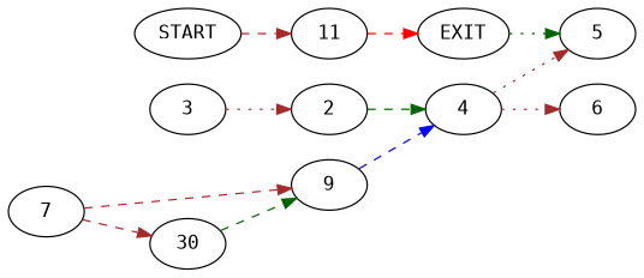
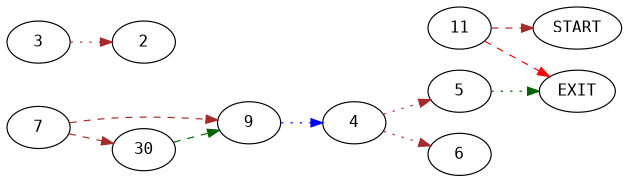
  digraph {
    fontname="DejaVu Sans Mono"
    rankdir=LR
    node [fontname="DejaVu Sans Mono"]
    edge [color=brown fontname="DejaVu Sans Mono" style=dashed]
    n1 [label=START]
    11
    n3 [label=EXIT]
    2
    4
    3
    5
    6
    7
    9
    n11 [label=30]
-   n1 -> 11
+   11 -> n1
    11 -> n3 [color=red]
-   2 -> 4 [color=darkgreen]
    4 -> 5 [style=dotted]
    4 -> 6 [style=dotted]
    3 -> 2 [style=dotted]
-   n3 -> 5 [color=darkgreen style=dotted]
+   5 -> n3 [color=darkgreen style=dotted]
    7 -> 9
    7 -> n11
-   9 -> 4 [color=blue]
+   9 -> 4 [color=blue style=dotted]
    n11 -> 9 [color=darkgreen]
  }
